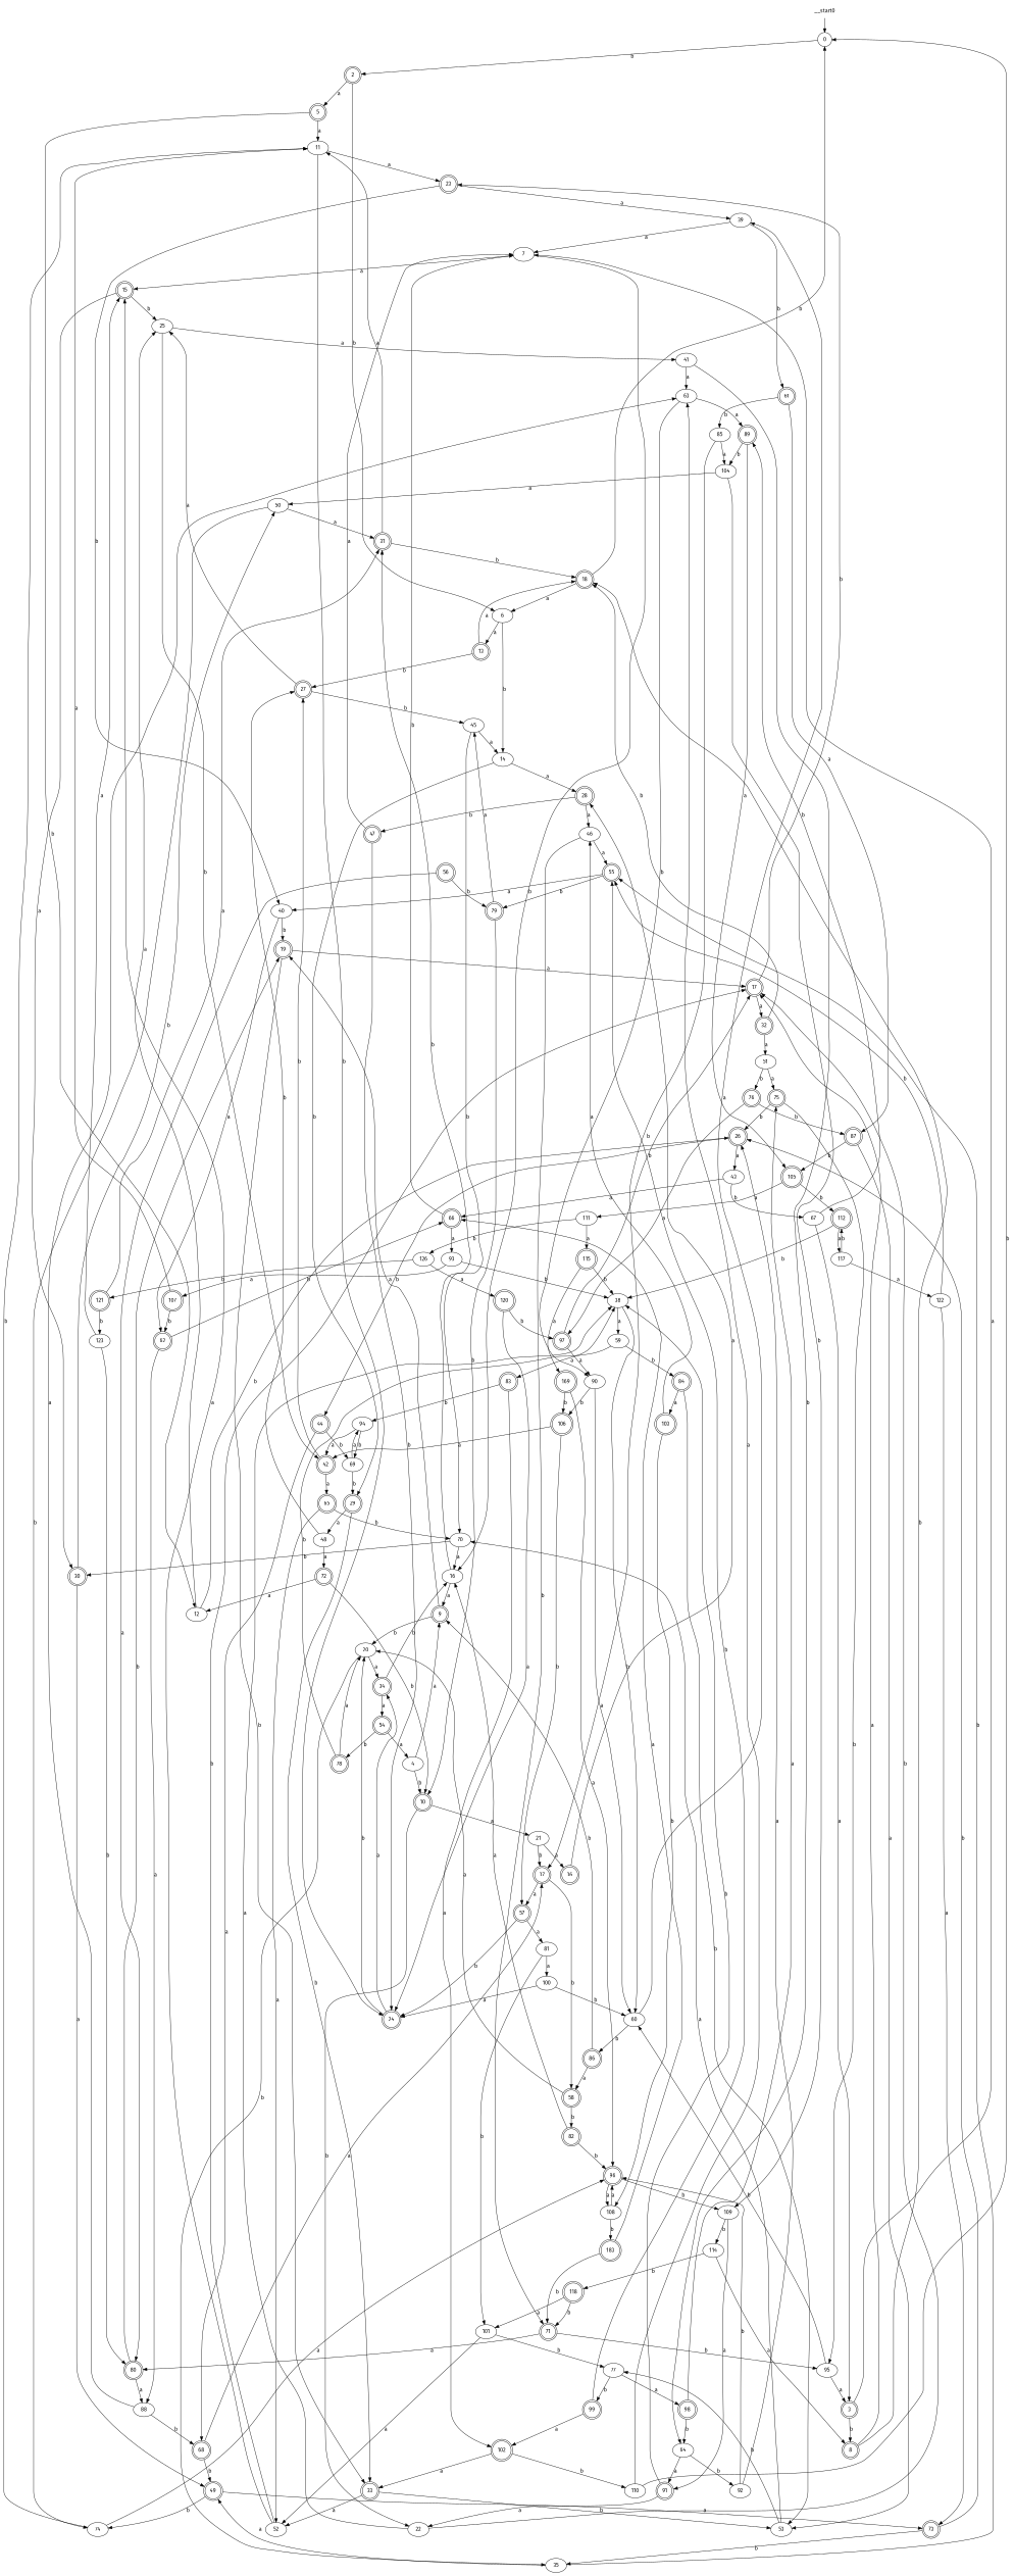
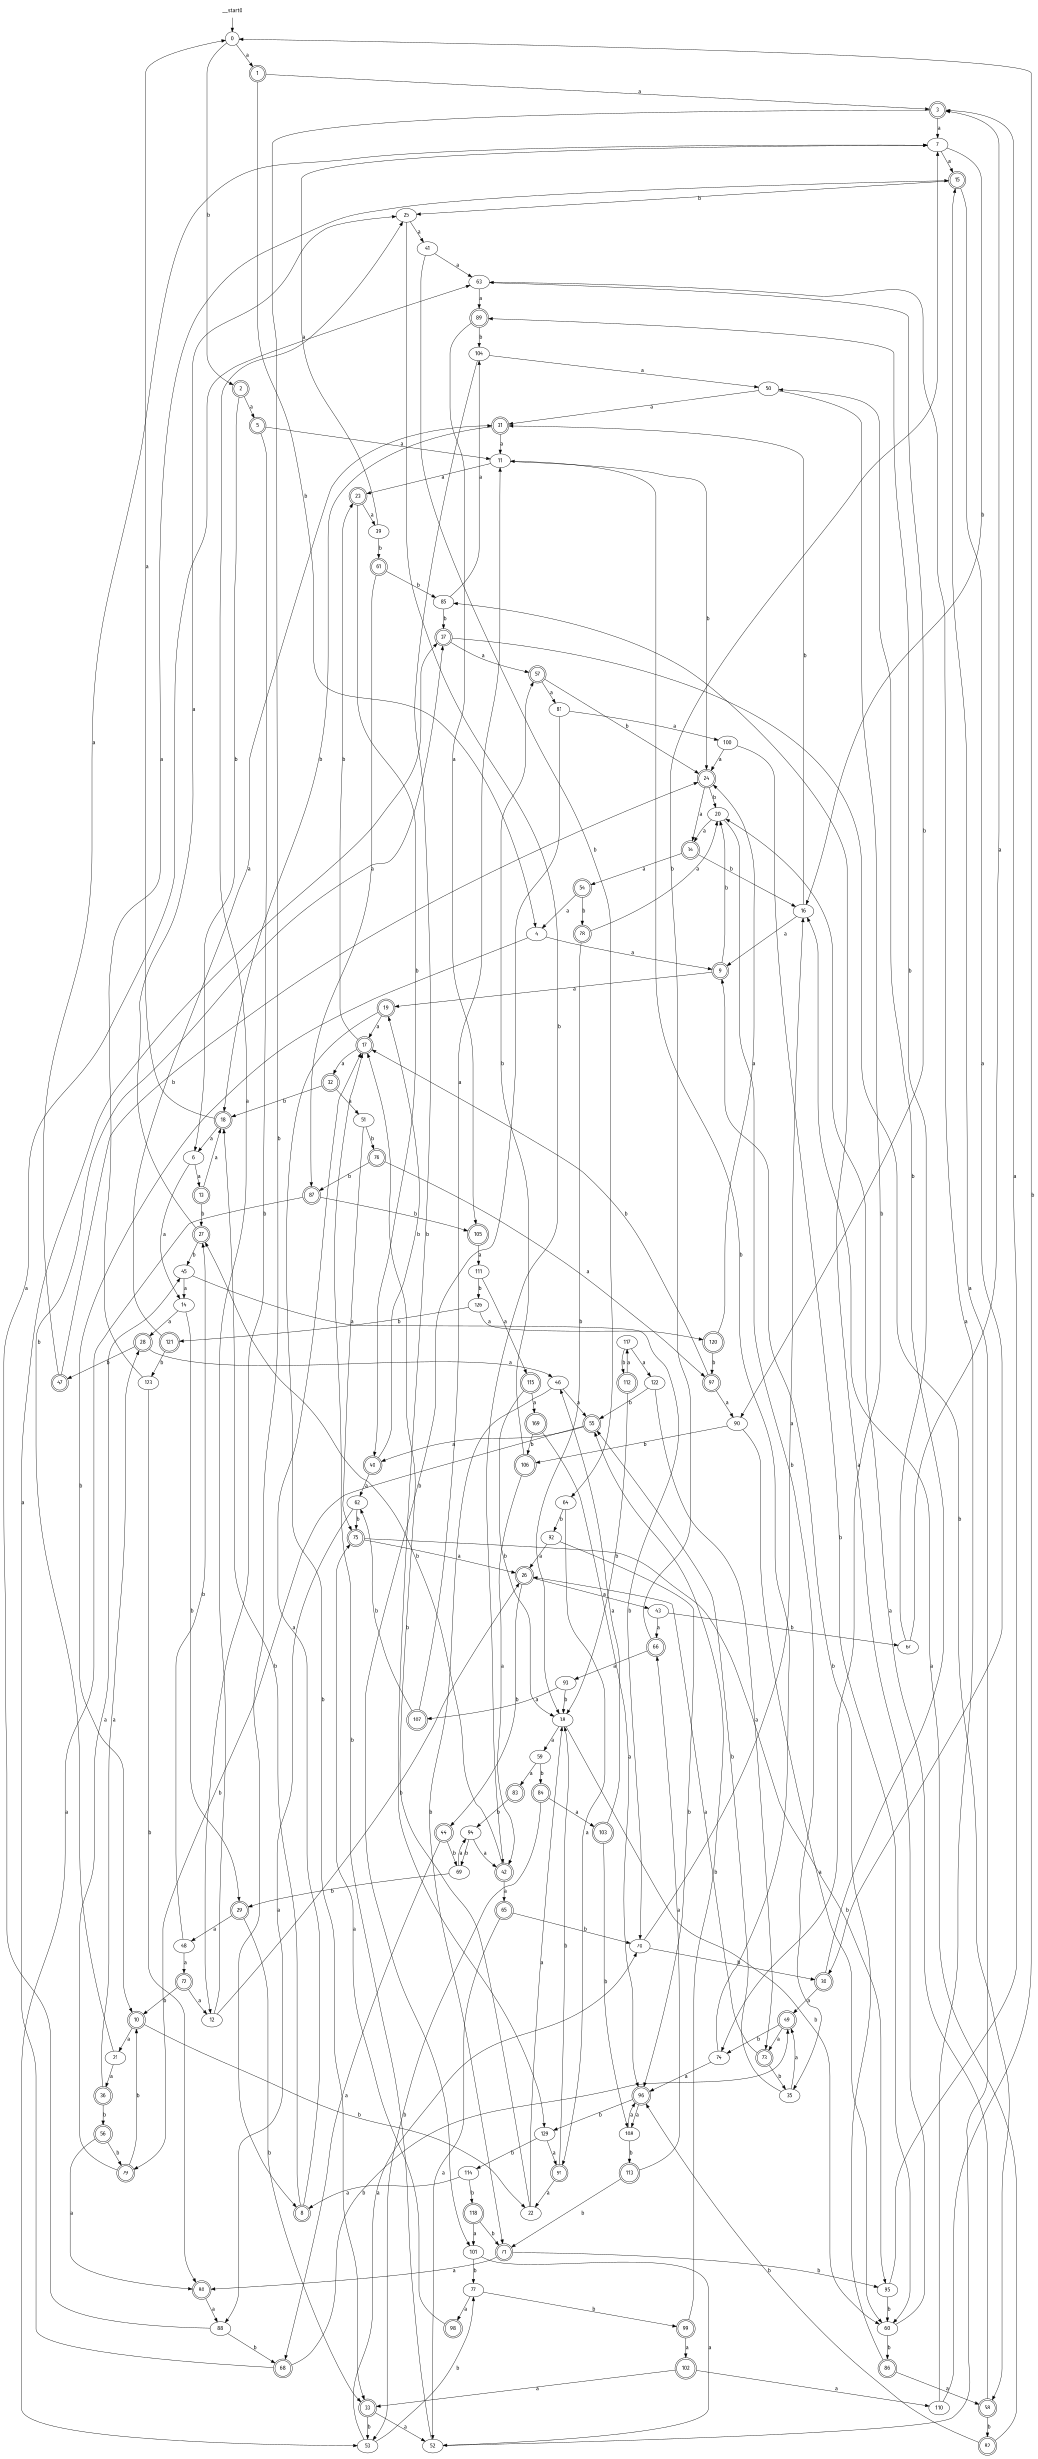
  digraph {
    fontname="Fira Sans"
    node [fontname="Fira Sans" shape=doublecircle]
    edge [fontname="Fira Sans"]
    __start0 [shape=none]
    0 [shape=circle]
+   1
    2
    3
    4 [shape=""]
    5
    6 [shape=""]
    7 [shape=""]
    8
    9
    10
    11 [shape=""]
    12 [shape=""]
    13
    14 [shape=""]
    15
    16 [shape=""]
    17
    18
    19
    20 [shape=""]
    21 [shape=""]
    22 [shape=""]
    23
    24
    25 [shape=""]
    26
    27
    28
    29
    30
    31
    32
    33
    34
    35 [shape=""]
    36
    37
    38 [shape=""]
    39 [shape=""]
-   40 [shape=""]
+   40
    41 [shape=""]
    42
    43 [shape=""]
    44
    45 [shape=""]
    46 [shape=""]
    47
    48 [shape=""]
    49
    50 [shape=""]
    51 [shape=""]
    52 [shape=""]
    53 [shape=""]
    54
    55
    56
    57
    58
    59 [shape=""]
    60 [shape=""]
    61
-   62
+   62 [shape=""]
    63 [shape=""]
    64 [shape=""]
    65
    66
    67 [shape=""]
    68
    69 [shape=""]
    70 [shape=""]
    71
    72
    73
    74 [shape=""]
    75
    76
    77 [shape=""]
    78
    79
    80
    81 [shape=""]
    82
    83
    84
    85 [shape=""]
    86
    87
    88 [shape=""]
    89
    90 [shape=""]
    91
    92 [shape=""]
    93 [shape=""]
    94 [shape=""]
    95 [shape=""]
    96
    97
    98
    99
    100 [shape=""]
    101 [shape=""]
    102
    103
    104 [shape=""]
    105
    106
    107
    108 [shape=""]
-   109 [shape=""]
+   109 [label=129 shape=""]
    110 [shape=""]
    111 [shape=""]
    112
-   113 [label=183]
+   113
    114 [shape=""]
    115
    n118 [label=126 shape=""]
    117 [shape=""]
    118
    n121 [label=169]
    120
    121
    122 [shape=""]
    123 [shape=""]
    __start0 -> 0
+   0 -> 1 [label=a]
    0 -> 2 [label=b]
+   1 -> 3 [label=a]
+   1 -> 4 [label=b]
    2 -> 5 [label=a]
    2 -> 6 [label=b]
    3 -> 7 [label=a]
    3 -> 8 [label=b]
    4 -> 9 [label=a]
    4 -> 10 [label=b]
    5 -> 11 [label=a]
    5 -> 12 [label=b]
    6 -> 13 [label=a]
-   6 -> 14 [label=b]
+   6 -> 14 [label=a]
    7 -> 15 [label=a]
    7 -> 16 [label=b]
    8 -> 17 [label=a]
    8 -> 18 [label=b]
    9 -> 19 [label=a]
    9 -> 20 [label=b]
    10 -> 21 [label=a]
    10 -> 22 [label=b]
    11 -> 23 [label=a]
    11 -> 24 [label=b]
    12 -> 25 [label=a]
    12 -> 26 [label=b]
    13 -> 18 [label=a]
    13 -> 27 [label=b]
    14 -> 28 [label=a]
    14 -> 29 [label=b]
    15 -> 25 [label=b]
    15 -> 30 [label=a]
    16 -> 9 [label=a]
    16 -> 31 [label=b]
    17 -> 23 [label=b]
    17 -> 32 [label=a]
-   18 -> 0 [label=b]
+   18 -> 0 [label=a]
    18 -> 6 [label=a]
    19 -> 17 [label=a]
    19 -> 33 [label=b]
    20 -> 34 [label=a]
    20 -> 35 [label=b]
    21 -> 36 [label=a]
    21 -> 37 [label=b]
    22 -> 17 [label=b]
    22 -> 38 [label=a]
    23 -> 39 [label=a]
    23 -> 40 [label=b]
    24 -> 20 [label=b]
    24 -> 34 [label=a]
    25 -> 41 [label=a]
    25 -> 42 [label=b]
    26 -> 43 [label=a]
    26 -> 44 [label=b]
    27 -> 25 [label=a]
    27 -> 45 [label=b]
    28 -> 46 [label=a]
    28 -> 47 [label=b]
    29 -> 33 [label=b]
    29 -> 48 [label=a]
    30 -> 49 [label=a]
    30 -> 50 [label=b]
    31 -> 11 [label=a]
    31 -> 18 [label=b]
    32 -> 18 [label=b]
    32 -> 51 [label=a]
    33 -> 52 [label=a]
    33 -> 53 [label=b]
    34 -> 16 [label=b]
    34 -> 54 [label=a]
    35 -> 49 [label=a]
    35 -> 55 [label=b]
    36 -> 28 [label=a]
+   36 -> 56 [label=b]
    37 -> 57 [label=a]
    37 -> 58 [label=b]
    38 -> 59 [label=a]
    38 -> 60 [label=b]
    39 -> 7 [label=a]
    39 -> 61 [label=b]
    40 -> 19 [label=b]
    40 -> 62 [label=a]
    41 -> 63 [label=a]
    41 -> 64 [label=b]
    42 -> 27 [label=b]
    42 -> 65 [label=a]
    43 -> 66 [label=a]
    43 -> 67 [label=b]
    44 -> 68 [label=a]
    44 -> 69 [label=b]
    45 -> 14 [label=a]
    45 -> 70 [label=b]
    46 -> 55 [label=a]
    46 -> 71 [label=b]
    47 -> 7 [label=a]
    47 -> 24 [label=b]
    48 -> 27 [label=b]
    48 -> 72 [label=a]
    49 -> 73 [label=a]
    49 -> 74 [label=b]
    50 -> 31 [label=a]
    50 -> 74 [label=b]
    51 -> 75 [label=a]
    51 -> 76 [label=b]
    52 -> 15 [label=a]
    52 -> 17 [label=b]
    53 -> 70 [label=a]
    53 -> 77 [label=b]
    54 -> 4 [label=a]
    54 -> 78 [label=b]
    55 -> 40 [label=a]
    55 -> 79 [label=b]
    56 -> 79 [label=b]
    56 -> 80 [label=a]
    57 -> 24 [label=b]
    57 -> 81 [label=a]
    58 -> 20 [label=a]
    58 -> 82 [label=b]
    59 -> 83 [label=a]
    59 -> 84 [label=b]
-   60 -> 39 [label=a]
+   60 -> 85 [label=a]
    60 -> 86 [label=b]
    61 -> 85 [label=b]
    61 -> 87 [label=a]
-   62 -> 66 [label=b]
+   62 -> 75 [label=b]
    62 -> 88 [label=a]
    63 -> 89 [label=a]
    63 -> 90 [label=b]
    64 -> 91 [label=a]
    64 -> 92 [label=b]
    65 -> 52 [label=a]
    65 -> 70 [label=b]
    66 -> 7 [label=b]
    66 -> 93 [label=a]
    67 -> 3 [label=a]
    67 -> 89 [label=b]
    68 -> 37 [label=a]
    68 -> 49 [label=b]
    69 -> 29 [label=b]
    69 -> 94 [label=a]
    70 -> 16 [label=a]
    70 -> 30 [label=b]
    71 -> 80 [label=a]
    71 -> 95 [label=b]
    72 -> 10 [label=b]
    72 -> 12 [label=a]
-   73 -> 26 [label=b]
+   73 -> 26 [label=a]
    73 -> 35 [label=b]
    74 -> 11 [label=b]
    74 -> 96 [label=a]
-   75 -> 26 [label=b]
+   75 -> 26 [label=a]
    75 -> 95 [label=b]
    76 -> 87 [label=b]
    76 -> 97 [label=a]
    77 -> 98 [label=a]
    77 -> 99 [label=b]
    78 -> 20 [label=a]
    78 -> 38 [label=b]
    79 -> 10 [label=b]
    79 -> 45 [label=a]
-   80 -> 19 [label=b]
    80 -> 88 [label=a]
    81 -> 100 [label=a]
    81 -> 101 [label=b]
    82 -> 16 [label=a]
    82 -> 96 [label=b]
    83 -> 94 [label=b]
-   83 -> 102 [label=a]
    84 -> 53 [label=b]
    84 -> 103 [label=a]
    85 -> 37 [label=b]
    85 -> 104 [label=a]
    86 -> 9 [label=b]
    86 -> 58 [label=a]
    87 -> 53 [label=a]
    87 -> 105 [label=b]
    88 -> 63 [label=a]
    88 -> 68 [label=b]
    89 -> 104 [label=b]
    89 -> 105 [label=a]
    90 -> 60 [label=a]
    90 -> 106 [label=b]
    91 -> 22 [label=a]
    91 -> 38 [label=b]
    92 -> 26 [label=a]
    92 -> 96 [label=b]
    93 -> 38 [label=b]
    93 -> 107 [label=a]
    94 -> 42 [label=a]
    94 -> 69 [label=b]
    95 -> 3 [label=a]
    95 -> 60 [label=b]
    96 -> 108 [label=a]
    96 -> 109 [label=b]
    97 -> 17 [label=b]
    97 -> 90 [label=a]
-   98 -> 64 [label=b]
    98 -> 75 [label=a]
    99 -> 55 [label=b]
    99 -> 102 [label=a]
    100 -> 24 [label=a]
    100 -> 60 [label=b]
    101 -> 52 [label=a]
    101 -> 77 [label=b]
    102 -> 33 [label=a]
-   102 -> 110 [label=b]
+   102 -> 110 [label=a]
    103 -> 46 [label=a]
    103 -> 108 [label=b]
    104 -> 50 [label=a]
    104 -> 109 [label=b]
    105 -> 111 [label=a]
-   105 -> 112 [label=b]
    106 -> 42 [label=a]
    106 -> 57 [label=b]
    107 -> 11 [label=a]
    107 -> 62 [label=b]
    108 -> 96 [label=a]
    108 -> 113 [label=b]
    109 -> 91 [label=a]
    109 -> 114 [label=b]
    110 -> 0 [label=b]
    110 -> 63 [label=a]
    111 -> 115 [label=a]
    111 -> n118 [label=b]
    112 -> 38 [label=b]
    112 -> 117 [label=a]
    113 -> 66 [label=a]
    113 -> 71 [label=b]
    114 -> 8 [label=a]
    114 -> 118 [label=b]
    115 -> 38 [label=b]
    115 -> n121 [label=a]
    n118 -> 120 [label=a]
    n118 -> 121 [label=b]
    117 -> 112 [label=b]
    117 -> 122 [label=a]
    118 -> 71 [label=b]
    118 -> 101 [label=a]
    n121 -> 96 [label=a]
    n121 -> 106 [label=b]
    120 -> 24 [label=a]
    120 -> 97 [label=b]
    121 -> 31 [label=a]
    121 -> 123 [label=b]
    122 -> 55 [label=b]
    122 -> 73 [label=a]
    123 -> 15 [label=a]
    123 -> 80 [label=b]
  }
